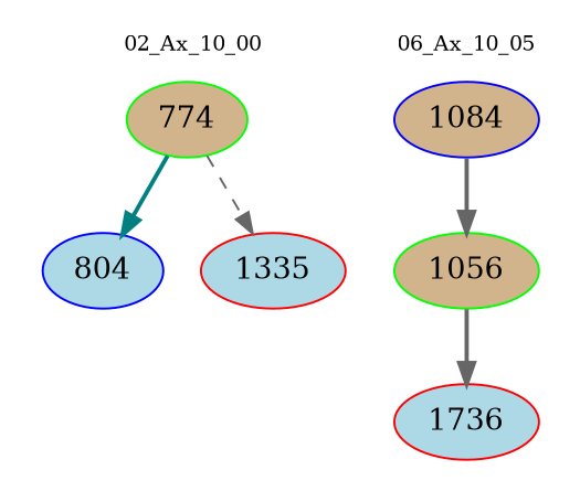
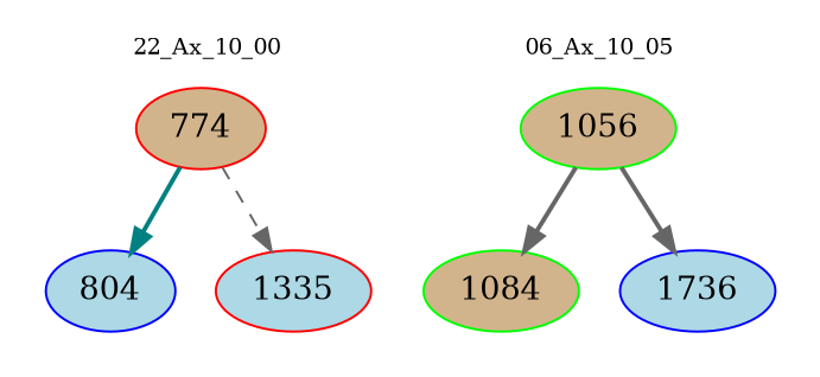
  digraph {
    node [color=green fillcolor=tan style=filled]
    edge [color=gray40 style=bold]
-   n1 [label=774]
+   n1 [color=red label=774]
    n2 [color=blue fillcolor=lightblue label=804]
    n3 [color=red fillcolor=lightblue label=1335]
    n4 [label=1056]
-   n5 [color=blue label=1084]
-   n6 [color=red fillcolor=lightblue label=1736]
+   n5 [label=1084]
+   n6 [color=blue fillcolor=lightblue label=1736]
    subgraph cluster_1 {
      color=white
      fontsize=10
-     label="02_Ax_10_00"
+     label="22_Ax_10_00"
      n1
      n2
      n3
    }
    subgraph cluster_2 {
      color=white
      fontsize=10
      label="06_Ax_10_05"
      n4
      n5
      n6
    }
    n1 -> n2 [color=teal]
    n1 -> n3 [style=dashed]
-   n5 -> n4
+   n4 -> n5
    n4 -> n6
  }
